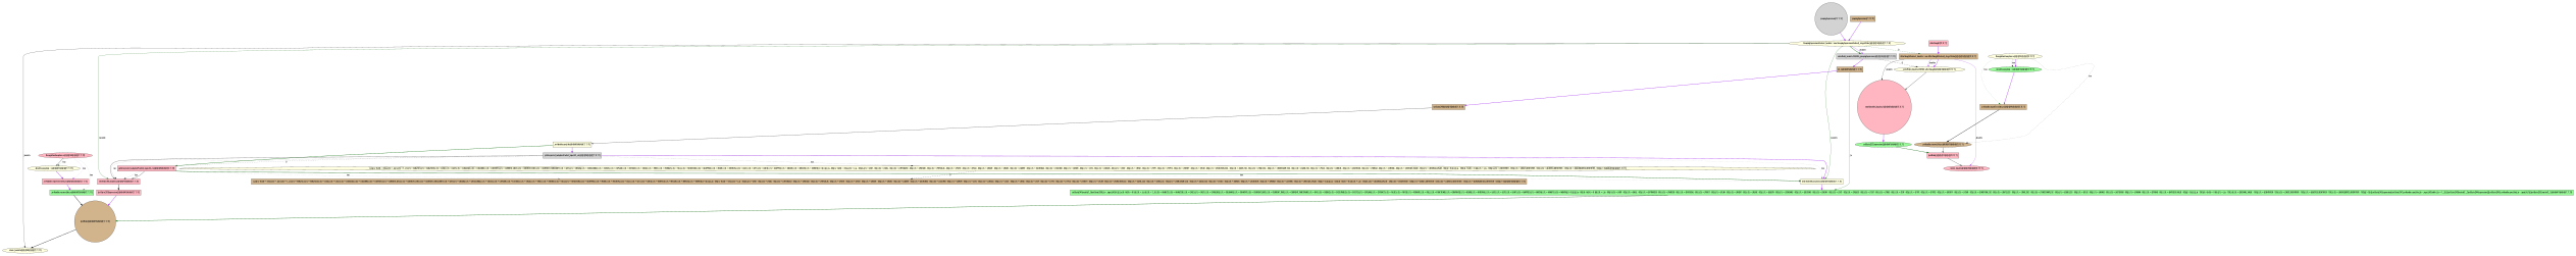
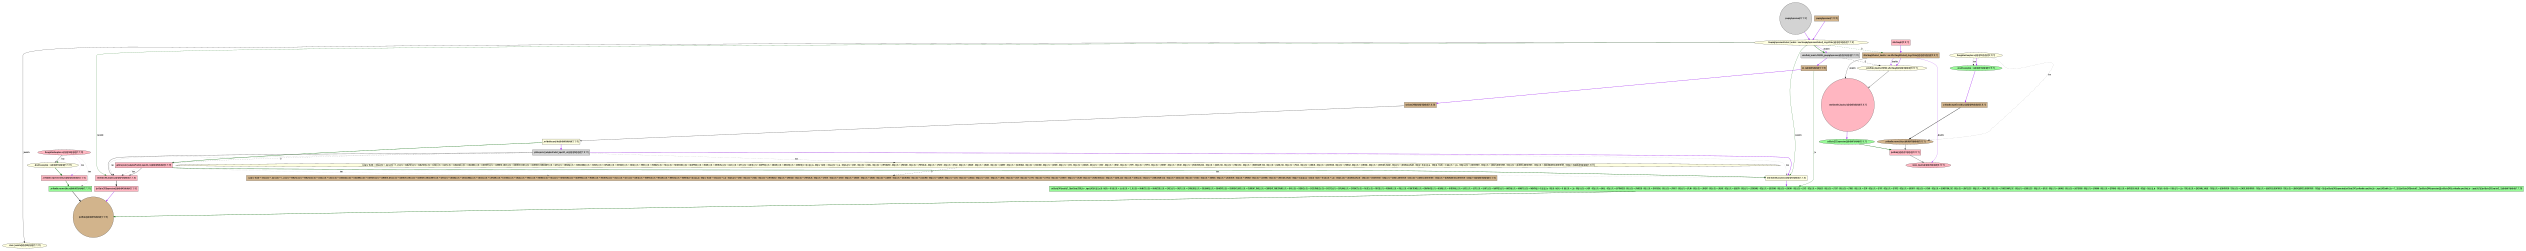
  digraph {
    fontname=Oswald
    node [fillcolor=lightpink fontname=Oswald shape=box style=filled]
    edge [color=purple fontname=Oswald style=bold]
    n1 [fillcolor=tan label="(((_la) & ~0x3f) == 0 && ((1L << _la) & ((1L << T__0) | (1L << ANALYZE) | (1L << ANALYZED) | (1L << CASE) | (1L << CAST) | (1L << CATALOGS) | (1L << COLUMNS) | (1L << CONVERT) | (1L << CURRENT_DATE) | (1L << CURRENT_TIME) | (1L << CURRENT_TIMESTAMP) | (1L << DAY) | (1L << DEBUG) | (1L << EXECUTABLE) | (1L << EXISTS) | (1L << EXPLAIN) | (1L << EXTRACT) | (1L << FALSE) | (1L << FIRST) | (1L << FORMAT) | (1L << FULL) | (1L << FUNCTIONS) | (1L << GRAPHVIZ) | (1L << HOUR) | (1L << INTERVAL) | (1L << LAST) | (1L << LEFT) | (1L << LIMIT) | (1L << MAPPED) | (1L << MATCH) | (1L << MINUTE) | (1L << MONTH))) != 0) || ((((_la - 66)) & ~0x3f) == 0 && ((1L << (_la - 66)) & ((1L << (NOT - 66)) | (1L << (NULL - 66)) | (1L << (OPTIMIZED - 66)) | (1L << (PARSED - 66)) | (1L << (PHYSICAL - 66)) | (1L << (PIVOT - 66)) | (1L << (PLAN - 66)) | (1L << (RIGHT - 66)) | (1L << (RLIKE - 66)) | (1L << (QUERY - 66)) | (1L << (SCHEMAS - 66)) | (1L << (SECOND - 66)) | (1L << (SHOW - 66)) | (1L << (SYS - 66)) | (1L << (TABLES - 66)) | (1L << (TEXT - 66)) | (1L << (TRUE - 66)) | (1L << (TOP - 66)) | (1L << (TYPE - 66)) | (1L << (TYPES - 66)) | (1L << (VERIFY - 66)) | (1L << (YEAR - 66)) | (1L << (FUNCTION_ESC - 66)) | (1L << (DATE_ESC - 66)) | (1L << (TIME_ESC - 66)) | (1L << (TIMESTAMP_ESC - 66)) | (1L << (GUID_ESC - 66)) | (1L << (PLUS - 66)) | (1L << (MINUS - 66)) | (1L << (ASTERISK - 66)) | (1L << (PARAM - 66)) | (1L << (STRING - 66)) | (1L << (INTEGER_VALUE - 66)))) != 0) || ((((_la - 130)) & ~0x3f) == 0 && ((1L << (_la - 130)) & ((1L << (DECIMAL_VALUE - 130)) | (1L << (IDENTIFIER - 130)) | (1L << (DIGIT_IDENTIFIER - 130)) | (1L << (QUOTED_IDENTIFIER - 130)) | (1L << (BACKQUOTED_IDENTIFIER - 130)))) != 0)@@@16@@@['0', '1', '0']"]
    n2 [fillcolor=tan label="int _la@@@5@@@['1', '1', '0']"]
    n3 [fillcolor=tan label="setState(349)@@@7@@@['1', '0', '0']"]
    n4 [fillcolor=palegreen label="{setState(341)match(T__0)setState(350)_la = _input.LA(1)if ((((_la) & ~0x3f) == 0 && ((1L << _la) & ((1L << T__0) | (1L << ANALYZE) | (1L << ANALYZED) | (1L << CASE) | (1L << CAST) | (1L << CATALOGS) | (1L << COLUMNS) | (1L << CONVERT) | (1L << CURRENT_DATE) | (1L << CURRENT_TIME) | (1L << CURRENT_TIMESTAMP) | (1L << DAY) | (1L << DEBUG) | (1L << EXECUTABLE) | (1L << EXISTS) | (1L << EXPLAIN) | (1L << EXTRACT) | (1L << FALSE) | (1L << FIRST) | (1L << FORMAT) | (1L << FULL) | (1L << FUNCTIONS) | (1L << GRAPHVIZ) | (1L << HOUR) | (1L << INTERVAL) | (1L << LAST) | (1L << LEFT) | (1L << LIMIT) | (1L << MAPPED) | (1L << MATCH) | (1L << MINUTE) | (1L << MONTH))) != 0) || ((((_la - 66)) & ~0x3f) == 0 && ((1L << (_la - 66)) & ((1L << (NOT - 66)) | (1L << (NULL - 66)) | (1L << (OPTIMIZED - 66)) | (1L << (PARSED - 66)) | (1L << (PHYSICAL - 66)) | (1L << (PIVOT - 66)) | (1L << (PLAN - 66)) | (1L << (RIGHT - 66)) | (1L << (RLIKE - 66)) | (1L << (QUERY - 66)) | (1L << (SCHEMAS - 66)) | (1L << (SECOND - 66)) | (1L << (SHOW - 66)) | (1L << (SYS - 66)) | (1L << (TABLES - 66)) | (1L << (TEXT - 66)) | (1L << (TRUE - 66)) | (1L << (TOP - 66)) | (1L << (TYPE - 66)) | (1L << (TYPES - 66)) | (1L << (VERIFY - 66)) | (1L << (YEAR - 66)) | (1L << (FUNCTION_ESC - 66)) | (1L << (DATE_ESC - 66)) | (1L << (TIME_ESC - 66)) | (1L << (TIMESTAMP_ESC - 66)) | (1L << (GUID_ESC - 66)) | (1L << (PLUS - 66)) | (1L << (MINUS - 66)) | (1L << (ASTERISK - 66)) | (1L << (PARAM - 66)) | (1L << (STRING - 66)) | (1L << (INTEGER_VALUE - 66)))) != 0) || ((((_la - 130)) & ~0x3f) == 0 && ((1L << (_la - 130)) & ((1L << (DECIMAL_VALUE - 130)) | (1L << (IDENTIFIER - 130)) | (1L << (DIGIT_IDENTIFIER - 130)) | (1L << (QUOTED_IDENTIFIER - 130)) | (1L << (BACKQUOTED_IDENTIFIER - 130)))) != 0)) {{setState(342)expression()setState(347)_errHandler.sync(this)_la = _input.LA(1)while (_la == T__2) {{{setState(343)match(T__2)setState(344)expression()}}setState(349)_errHandler.sync(this)_la = _input.LA(1)}}}setState(352)match(T__1)}@@@11@@@['1', '1', '0']"]
    n5 [fillcolor=lightyellow label="_errHandler.sync(this)@@@8@@@['1', '1', '0']"]
    n6 [fillcolor=tan label="{exitRule()}@@@55@@@['1', '1', '0']" shape=circle]
    n7 [label="enterOuterAlt(_localctx,1)@@@6@@@['0', '0', '1']" shape=circle]
    n8 [fillcolor=palegreen label="{setState(222)expression()}@@@7@@@['0', '0', '1']" shape=ellipse]
    n9 [label="{exitRule()}@@@17@@@['0', '0', '1']"]
    n10 [fillcolor=lightgrey label="getInterpreter().adaptivePredict(_input,43,_ctx)@@@9@@@['1', '0', '0']"]
    n11 [fillcolor=lightyellow label="enterOuterAlt(_localctx,1)@@@10@@@['1', '1', '0']"]
    n12 [fillcolor=lightyellow label="(((_la) & ~0x3f) == 0 && ((1L << _la) & ((1L << T__0) | (1L << ANALYZE) | (1L << ANALYZED) | (1L << CASE) | (1L << CAST) | (1L << CATALOGS) | (1L << COLUMNS) | (1L << CONVERT) | (1L << CURRENT_DATE) | (1L << CURRENT_TIME) | (1L << CURRENT_TIMESTAMP) | (1L << DAY) | (1L << DEBUG) | (1L << EXECUTABLE) | (1L << EXISTS) | (1L << EXPLAIN) | (1L << EXTRACT) | (1L << FALSE) | (1L << FIRST) | (1L << FORMAT) | (1L << FULL) | (1L << FUNCTIONS) | (1L << GRAPHVIZ) | (1L << HOUR) | (1L << INTERVAL) | (1L << LAST) | (1L << LEFT) | (1L << LIMIT) | (1L << MAPPED) | (1L << MATCH) | (1L << MINUTE) | (1L << MONTH))) != 0) || ((((_la - 66)) & ~0x3f) == 0 && ((1L << (_la - 66)) & ((1L << (NOT - 66)) | (1L << (NULL - 66)) | (1L << (OPTIMIZED - 66)) | (1L << (PARSED - 66)) | (1L << (PHYSICAL - 66)) | (1L << (PIVOT - 66)) | (1L << (PLAN - 66)) | (1L << (RIGHT - 66)) | (1L << (RLIKE - 66)) | (1L << (QUERY - 66)) | (1L << (SCHEMAS - 66)) | (1L << (SECOND - 66)) | (1L << (SHOW - 66)) | (1L << (SYS - 66)) | (1L << (TABLES - 66)) | (1L << (TEXT - 66)) | (1L << (TRUE - 66)) | (1L << (TYPE - 66)) | (1L << (TYPES - 66)) | (1L << (VERIFY - 66)) | (1L << (YEAR - 66)) | (1L << (FUNCTION_ESC - 66)) | (1L << (DATE_ESC - 66)) | (1L << (TIME_ESC - 66)) | (1L << (TIMESTAMP_ESC - 66)) | (1L << (GUID_ESC - 66)) | (1L << (PLUS - 66)) | (1L << (MINUS - 66)) | (1L << (ASTERISK - 66)) | (1L << (PARAM - 66)) | (1L << (STRING - 66)) | (1L << (INTEGER_VALUE - 66)) | (1L << (DECIMAL_VALUE - 66)))) != 0) || ((((_la - 130)) & ~0x3f) == 0 && ((1L << (_la - 130)) & ((1L << (IDENTIFIER - 130)) | (1L << (DIGIT_IDENTIFIER - 130)) | (1L << (QUOTED_IDENTIFIER - 130)) | (1L << (BACKQUOTED_IDENTIFIER - 130)))) != 0)@@@16@@@['1', '0', '0']" shape=ellipse]
    n13 [label="enterOuterAlt(_localctx,2)@@@42@@@['1', '1', '0']"]
    n14 [label="getInterpreter().adaptivePredict(_input,44,_ctx)@@@9@@@['0', '1', '0']"]
    n15 [label="{setState(353)expression()}@@@43@@@['1', '1', '0']"]
    n16 [fillcolor=lightgrey label="groupingExpressions['0', '1', '0']" shape=circle]
    n17 [fillcolor=lightyellow label="GroupingExpressionsContext _localctx = new GroupingExpressionsContext(_ctx,getState())@@@3@@@['1', '1', '0']" shape=ellipse]
    n18 [fillcolor=lightyellow label="return _localctx@@@58@@@['1', '1', '0']" shape=ellipse]
    n19 [fillcolor=lightgrey label="enterRule(_localctx,24,RULE_groupingExpressions)@@@4@@@['1', '1', '0']"]
    n20 [fillcolor=tan label="AfterthoughtContext _localctx = new AfterthoughtContext(_ctx,getState())@@@3@@@['0', '0', '1']"]
    n21 [label="return _localctx@@@20@@@['0', '0', '1']" shape=ellipse]
    n22 [fillcolor=palegreen label="_localctx.exception = re@@@13@@@['0', '0', '1']" shape=ellipse]
    n23 [fillcolor=tan label="_errHandler.reportError(this,re)@@@14@@@['0', '0', '1']"]
    n24 [fillcolor=tan label="_errHandler.recover(this,re)@@@15@@@['0', '0', '1']" shape=ellipse]
    n25 [fillcolor=tan label="groupingExpressions['1', '0', '0']"]
    n26 [fillcolor=lightyellow label="enterRule(_localctx,20,RULE_afterthought)@@@4@@@['0', '0', '1']" shape=ellipse]
    n27 [fillcolor=lightyellow label="_localctx.exception = re@@@51@@@['1', '1', '0']" shape=ellipse]
    n28 [label="_errHandler.reportError(this,re)@@@52@@@['1', '1', '0']"]
    n29 [fillcolor=palegreen label="_errHandler.recover(this,re)@@@53@@@['1', '1', '0']"]
    n30 [fillcolor=lightyellow label="RecognitionException re@@@12@@@['0', '0', '1']" shape=ellipse]
    n31 [label="afterthought['0', '0', '1']"]
    n32 [label="RecognitionException re@@@50@@@['1', '1', '0']" shape=ellipse]
    n2 -> n3
    n2 -> n4 [color=darkgreen label=_la style=solid]
    n3 -> n5 [color=gray40]
    n4 -> n6 [color=darkgreen]
    n5 -> n10
    n5 -> n14 [color=darkgreen]
-   n6 -> n18 [color=black]
    n7 -> n8
    n8 -> n9 [color=darkgreen]
    n9 -> n21 [color=gray40]
    n10 -> n11
    n10 -> n11 [color=gray40 label=true style=dotted]
    n10 -> n12 [color=black label=true style=dotted]
    n10 -> n13 [color=black label=true style=dotted]
    n10 -> n13 [color=gray40]
    n10 -> n14 [color=gray40 label=0 style=dashed]
    n11 -> n4
    n12 -> n1 [color=black label=0 style=dashed]
    n13 -> n15 [color=black]
    n14 -> n1 [color=gray40 label=true style=dotted]
    n14 -> n11 [color=darkgreen]
    n14 -> n11 [color=gray40 label=true style=dotted]
    n14 -> n13 [color=black label=true style=dotted]
    n14 -> n13 [color=gray40]
    n15 -> n6
    n16 -> n17
    n17 -> n11 [color=darkgreen label=_localctx style=solid]
    n17 -> n13 [color=darkgreen label=_localctx style=solid]
    n17 -> n18 [color=black label=_localctx style=solid]
    n17 -> n19 [color=darkgreen]
    n17 -> n19 [label=_localctx style=solid]
    n17 -> n20 [color=darkgreen label=0 style=dashed]
    n19 -> n2
    n19 -> n26 [color=black label=0 style=dashed]
    n20 -> n7 [color=black label=_localctx style=solid]
    n20 -> n21 [label=_localctx style=solid]
    n20 -> n26
    n20 -> n26 [label=_localctx style=solid]
    n22 -> n23
    n23 -> n24 [color=black]
    n24 -> n9 [color=gray40]
    n25 -> n17
    n26 -> n7 [color=gray40]
-   n27 -> n28
-   n28 -> n29
+   n27 -> n28 [color=darkgreen]
+   n28 -> n29 [color=darkgreen]
    n29 -> n6 [color=black]
    n30 -> n22
    n30 -> n22 [color=black label=true style=dotted]
-   n30 -> n23 [color=darkgreen label=true style=dotted]
    n30 -> n24 [color=black label=true style=dotted]
    n31 -> n20
    n32 -> n27 [color=gray40]
    n32 -> n27 [color=darkgreen label=true style=dotted]
    n32 -> n28 [label=true style=dotted]
    n32 -> n29 [color=gray40 label=true style=dotted]
  }
